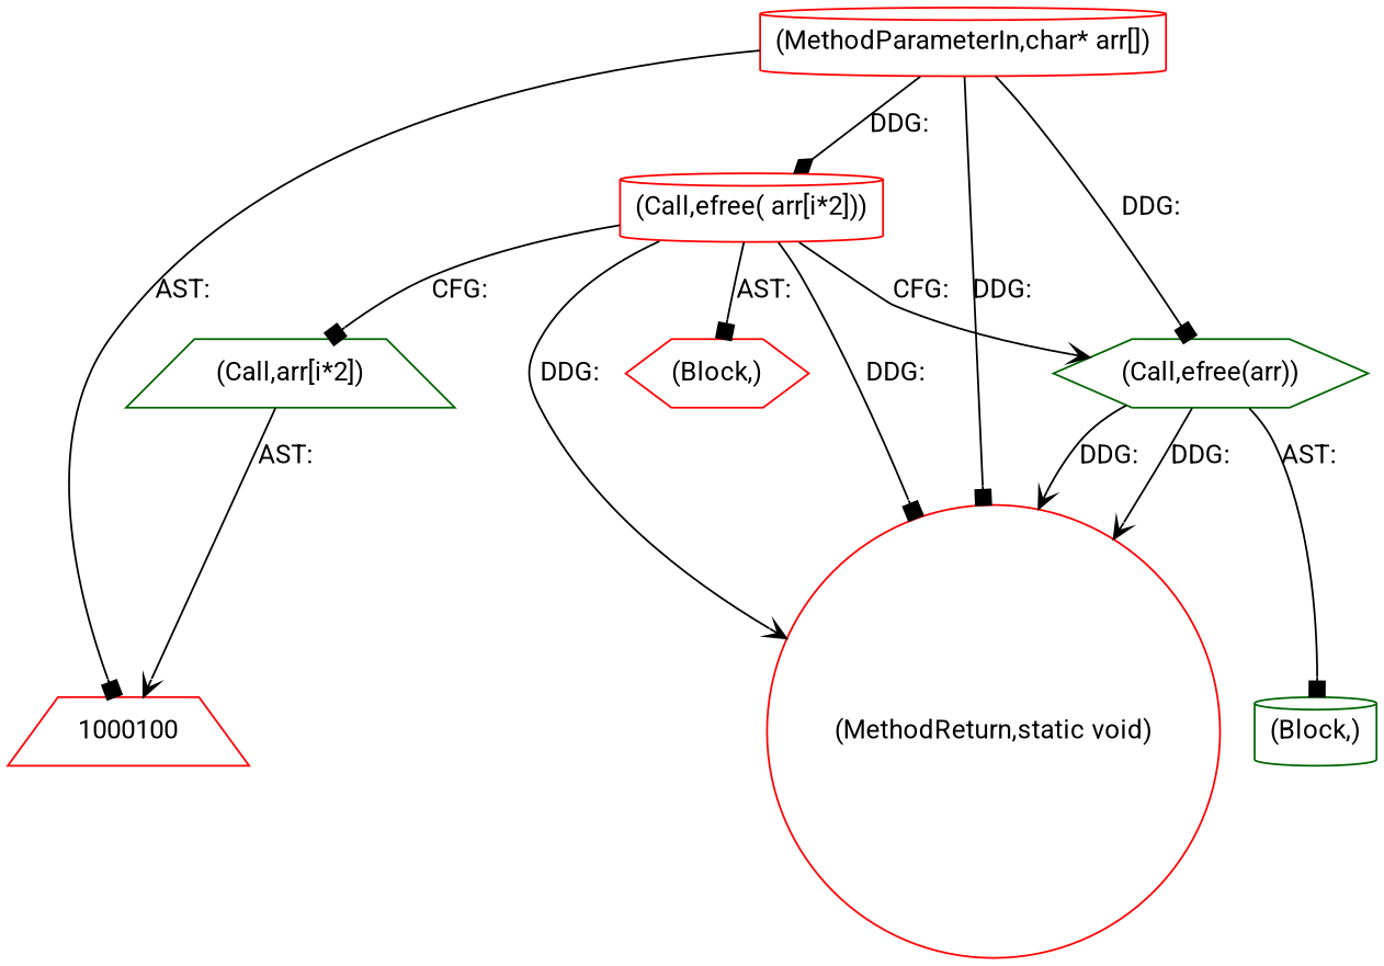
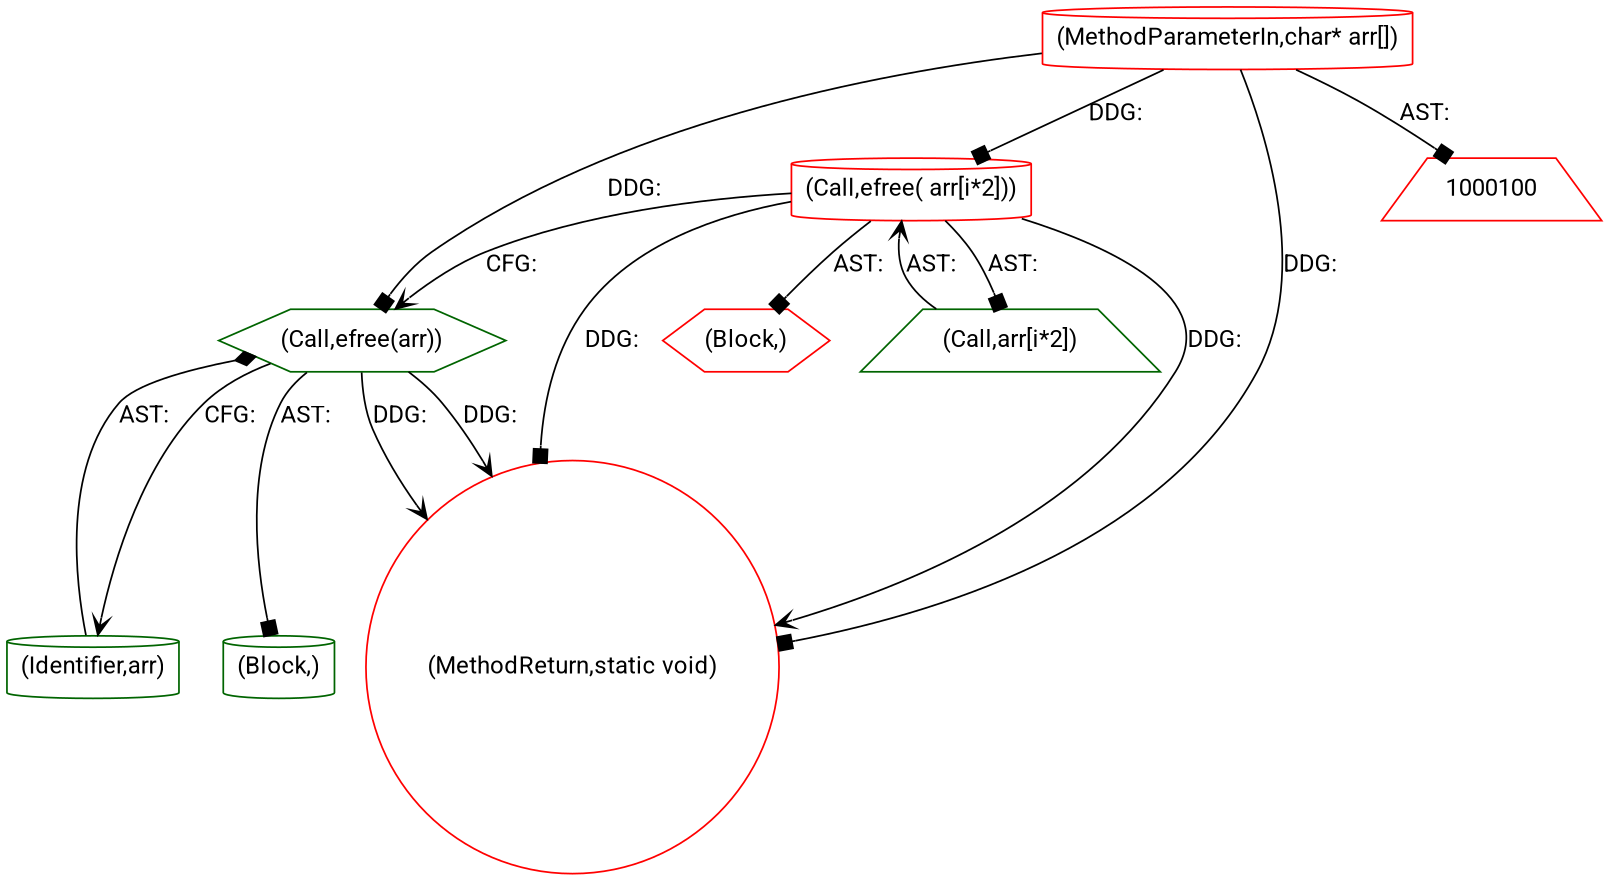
  digraph {
    fontname=Roboto
    node [color=red fontname=Roboto shape=cylinder]
    edge [arrowhead=box fontname=Roboto]
    n1 [label="(MethodParameterIn,char* arr[])"]
    n2 [label="(Call,efree( arr[i*2]))"]
    n3 [color=darkgreen label="(Call,efree(arr))" shape=hexagon]
    n4 [label="(MethodReturn,static void)" shape=circle]
    1000100 [shape=trapezium]
    n6 [label="(Block,)" shape=hexagon]
    n7 [color=darkgreen label="(Call,arr[i*2])" shape=trapezium]
+   n8 [color=darkgreen label="(Identifier,arr)"]
    n9 [color=darkgreen label="(Block,)"]
-   n1 -> n2 [arrowhead=diamond label="DDG: "]
+   n1 -> n2 [label="DDG: "]
    n1 -> n3 [label="DDG: "]
    n1 -> n4 [label="DDG: "]
    n1 -> 1000100 [label="AST: "]
    n2 -> n3 [arrowhead=vee label="CFG: "]
    n2 -> n4 [label="DDG: "]
    n2 -> n4 [arrowhead=vee label="DDG: "]
    n2 -> n6 [label="AST: "]
-   n2 -> n7 [label="CFG: "]
+   n2 -> n7 [label="AST: "]
    n3 -> n4 [arrowhead=vee label="DDG: "]
    n3 -> n4 [arrowhead=vee label="DDG: "]
+   n3 -> n8 [arrowhead=vee label="CFG: "]
    n3 -> n9 [label="AST: "]
-   n7 -> 1000100 [arrowhead=vee label="AST: "]
+   n7 -> n2 [arrowhead=vee label="AST: "]
+   n8 -> n3 [arrowhead=diamond label="AST: "]
  }
